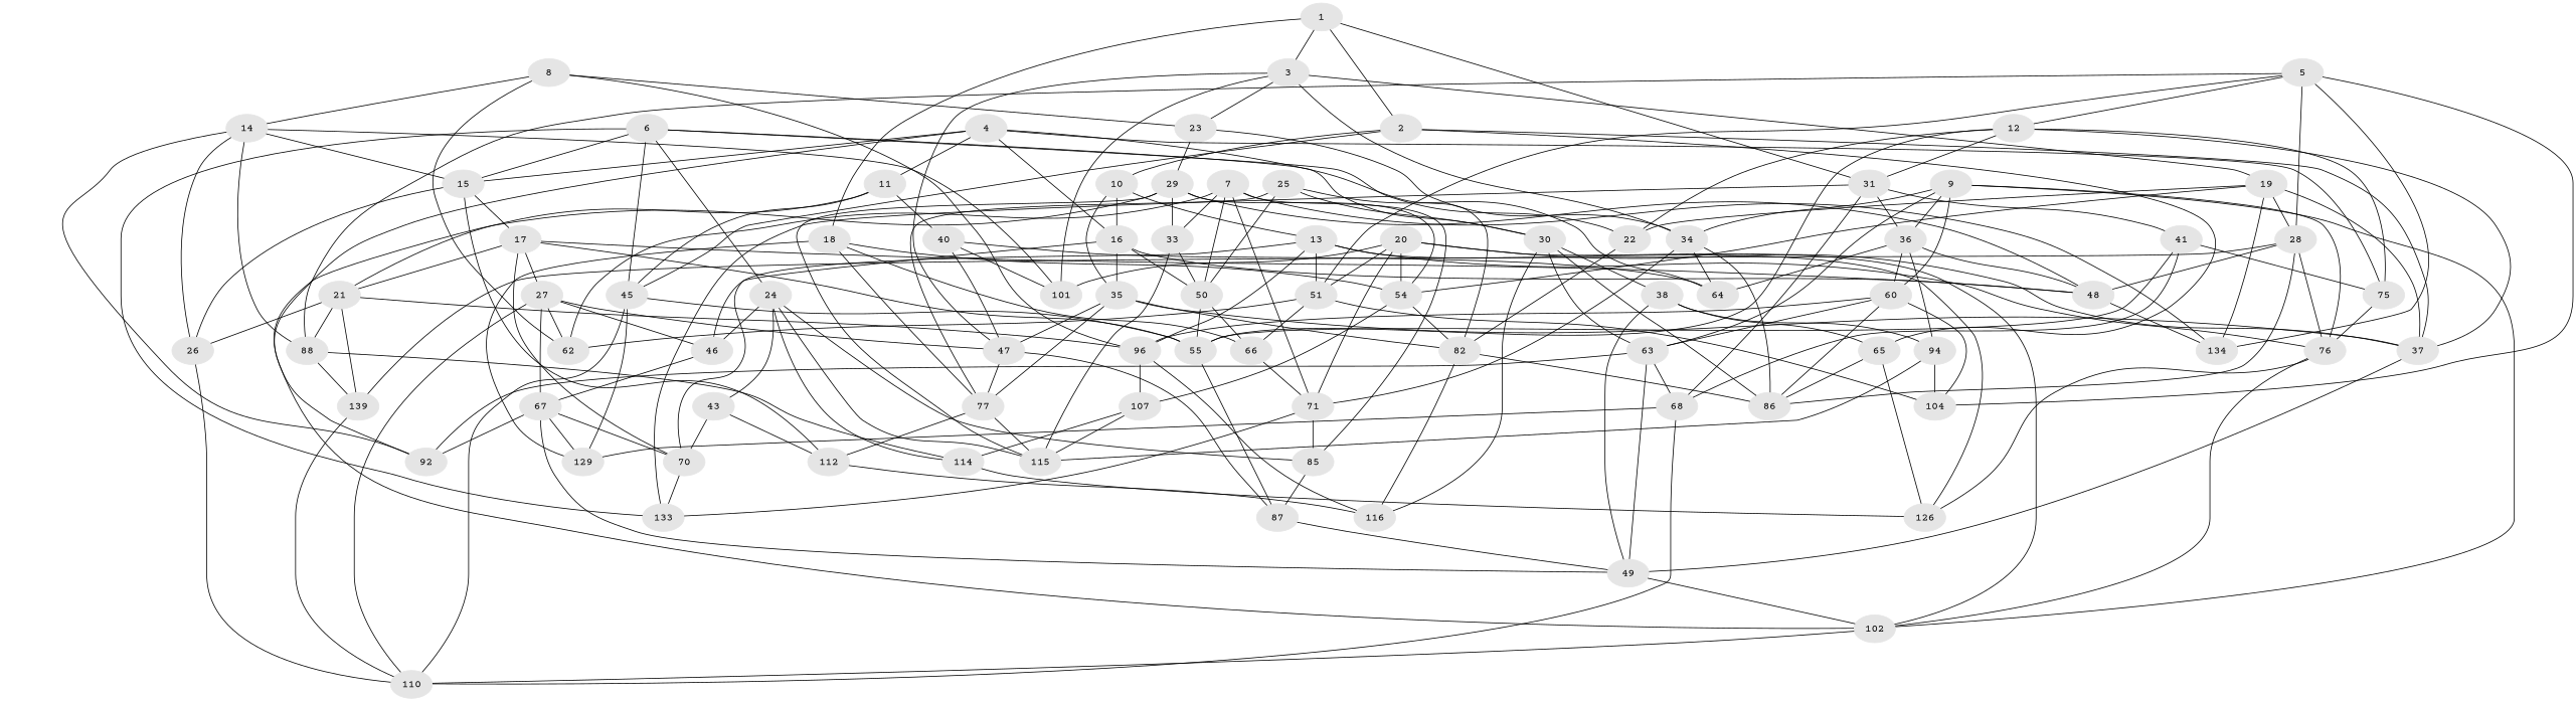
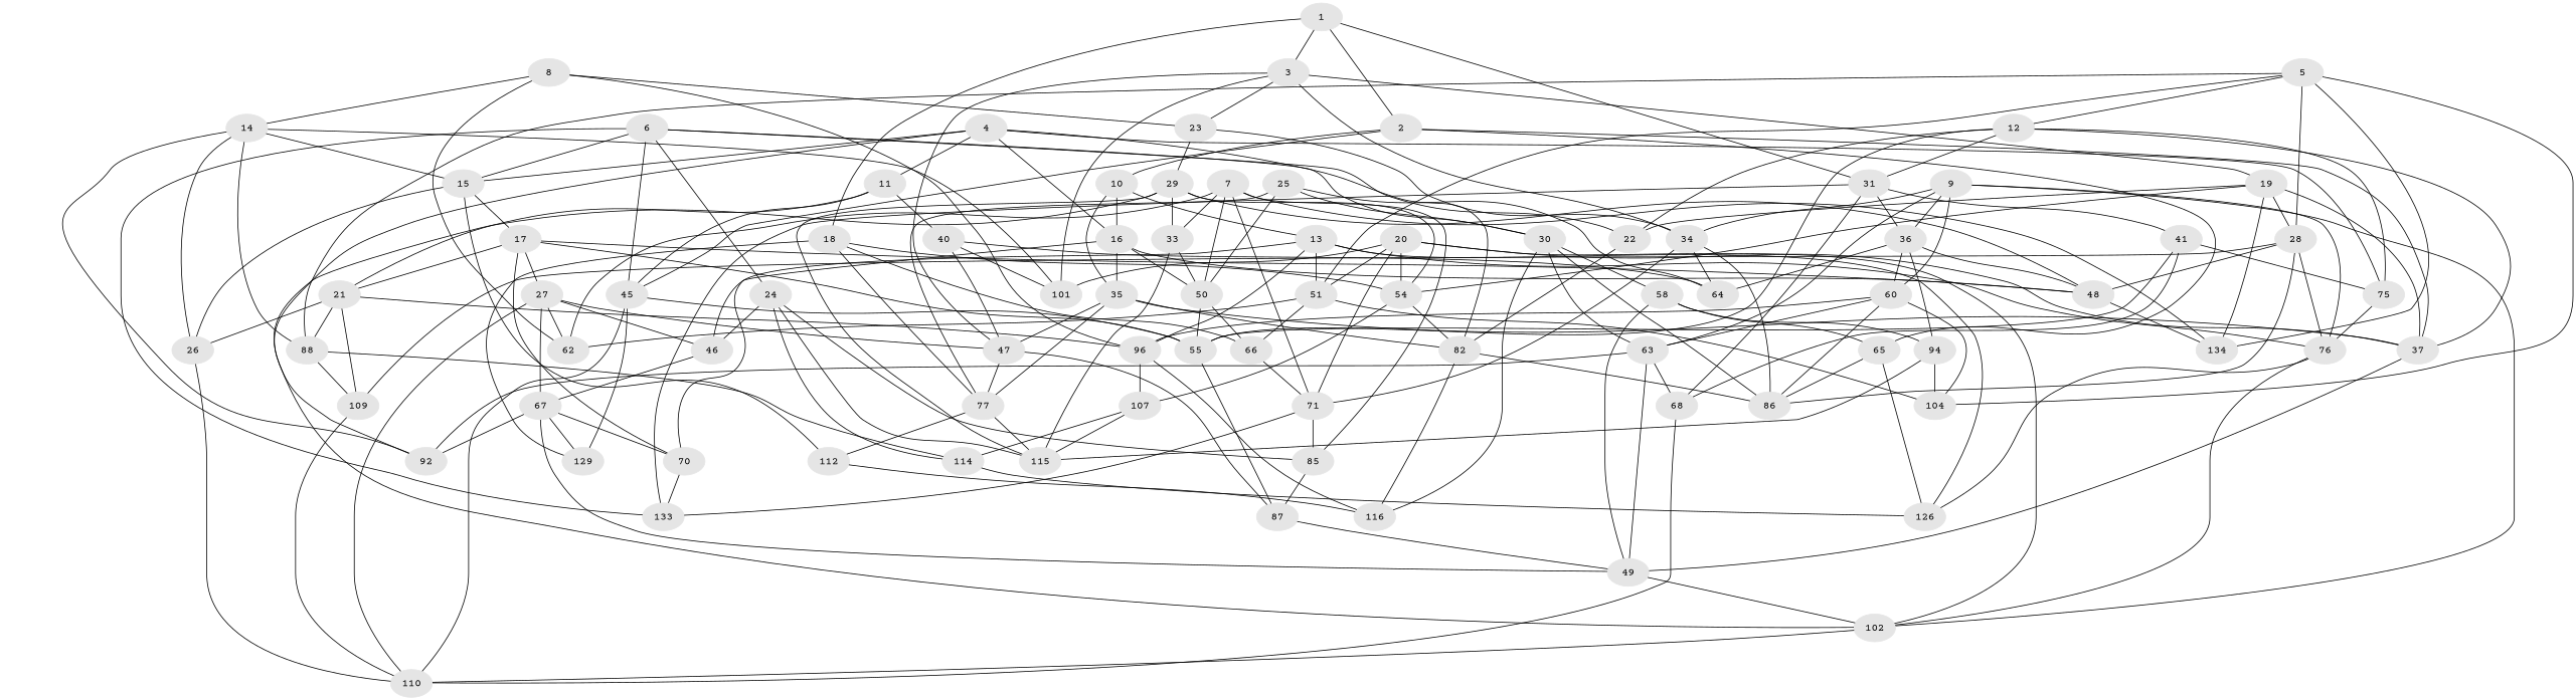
  graph {
    fontname="Courier Prime"
    node [color=gray90 fontname="Courier Prime" style=filled]
    edge [fontname="Courier Prime"]
    1 [super="+130"]
    2 [super="+117"]
    3 [super="+78"]
    18 [super="+108"]
    31 [super="+52"]
    10
    37 [super="+53"]
    45 [super="+72"]
    65
    19 [super="+32"]
    23
    34 [super="+100"]
    47 [super="+125"]
    101
    54 [super="+57"]
    66
    77 [super="+83"]
    129
    133
    36 [super="+59"]
    41
    68
    16 [super="+91"]
    13 [super="+121"]
    35 [super="+90"]
    n26 [label=49 super="+93"]
    55 [super="+81"]
    110 [super="+131"]
    126
    86 [super="+124"]
    28 [super="+106"]
    134
    22
    29 [super="+73"]
    71 [super="+74"]
    64
    87
    4 [super="+56"]
    11
    15 [super="+58"]
    75
    82 [super="+95"]
    92
    21 [super="+39"]
    40
    26
    17 [super="+44"]
    112
    50 [super="+84"]
    48 [super="+111"]
    70 [super="+113"]
    76 [super="+79"]
    116
    5 [super="+123"]
    12 [super="+118"]
    51 [super="+69"]
    88 [super="+103"]
    104
-   109 [label=139]
+   109
    62
    114
    6 [super="+132"]
    24 [super="+42"]
    30 [super="+49"]
    85
    46
-   43
    115 [super="+122"]
    63 [super="+97"]
-   38
+   38 [label=58]
    7 [super="+80"]
    33
    14 [super="+105"]
    8
    96 [super="+127"]
    107
    9 [super="+98"]
    60 [super="+99"]
    102 [super="+120"]
    94
    67 [super="+119"]
    27 [super="+128"]
    20 [super="+61"]
    25
    1 -- 2 [weight=2]
    1 -- 3
    1 -- 18 [weight=2]
    1 -- 31
    2 -- 10
    2 -- 37
    2 -- 45
    2 -- 65
    3 -- 19
    3 -- 23
    3 -- 34
    3 -- 47
    3 -- 101
    18 -- 54
    18 -- 66
    18 -- 77
    18 -- 129
    31 -- 133
    31 -- 36
    31 -- 41
    31 -- 68
    10 -- 16
    10 -- 13
    10 -- 35
    37 -- n26
    45 -- 129
    45 -- 55
    45 -- 110
    65 -- 126
    65 -- 86
    19 -- 37
    19 -- 54
    19 -- 28
    19 -- 134
    19 -- 22
    23 -- 34
    23 -- 29
    34 -- 86
    34 -- 71
    34 -- 64
    47 -- 77
    47 -- 87
    54 -- 82
    54 -- 107
    66 -- 71
    77 -- 112
    77 -- 115
    36 -- 64
    36 -- 48
    36 -- 60
    36 -- 94
    41 -- 68
    41 -- 55
    41 -- 75
-   68 -- 129
    68 -- 110
    16 -- 35
    16 -- 50
    16 -- 48
    16 -- 70
    13 -- 126
    13 -- 76
    13 -- 51
    13 -- 46
    13 -- 96
    35 -- 37
    35 -- 47
    35 -- 77
    35 -- 82
    n26 -- 102
    55 -- 87
    28 -- 86
    28 -- 48
    28 -- 76
    28 -- 109
    22 -- 82
    29 -- 54
    29 -- 48
    29 -- 115
    29 -- 33
    29 -- 102
    71 -- 133
    71 -- 85
    87 -- n26
    4 -- 16
    4 -- 11
    4 -- 15
    4 -- 75
    4 -- 82
    4 -- 92
    11 -- 45
    11 -- 21
    11 -- 40
    15 -- 26
    15 -- 17
    15 -- 112
    75 -- 76
    82 -- 86
    82 -- 116
    21 -- 26
    21 -- 88
    21 -- 109
    21 -- 96
    40 -- 47
    40 -- 101
    40 -- 64
    26 -- 110
    17 -- 55
    17 -- 21
    17 -- 48
    17 -- 70
    17 -- 27
    112 -- 116
    50 -- 66
    50 -- 55
    48 -- 134
    70 -- 133
    76 -- 126
    76 -- 102
    5 -- 28
    5 -- 134
    5 -- 12
    5 -- 51
    5 -- 88
    5 -- 104
    12 -- 31
    12 -- 37
    12 -- 55
    12 -- 22
    12 -- 75
    51 -- 66
    51 -- 104
    51 -- 62
    88 -- 109
    88 -- 114
    109 -- 110
    114 -- 126
    6 -- 45
    6 -- 133
    6 -- 22
    6 -- 15
    6 -- 24
    6 -- 30
    24 -- 114
    24 -- 85
    24 -- 46
-   24 -- 43
    24 -- 115
    30 -- 86
    30 -- 116
    30 -- 63
    30 -- 38
    85 -- 87
    46 -- 67
-   43 -- 112
-   43 -- 70 [weight=2]
    63 -- 68
    63 -- n26
    63 -- 92
    38 -- 65
    38 -- n26
    38 -- 94
    7 -- 134
    7 -- 71
    7 -- 50
    7 -- 62
    7 -- 85
    7 -- 33
    33 -- 50
    33 -- 115
    14 -- 101
    14 -- 15
    14 -- 92
    14 -- 26
    14 -- 88
    8 -- 23
    8 -- 62
    8 -- 14
    8 -- 96
    96 -- 116
    96 -- 107
    107 -- 114
    107 -- 115
    9 -- 34
    9 -- 36
    9 -- 76
    9 -- 63
    9 -- 60
    9 -- 102
    60 -- 86
    60 -- 104
    60 -- 63
    60 -- 96
    102 -- 110
    94 -- 104
    94 -- 115
    67 -- 129
    67 -- n26
    67 -- 92
    67 -- 70
    27 -- 47
    27 -- 110
    27 -- 62
    27 -- 46
    27 -- 67
    20 -- 37
    20 -- 101
    20 -- 54
    20 -- 71
    20 -- 51
    20 -- 102
    25 -- 77
    25 -- 64
    25 -- 50
    25 -- 30
  }
